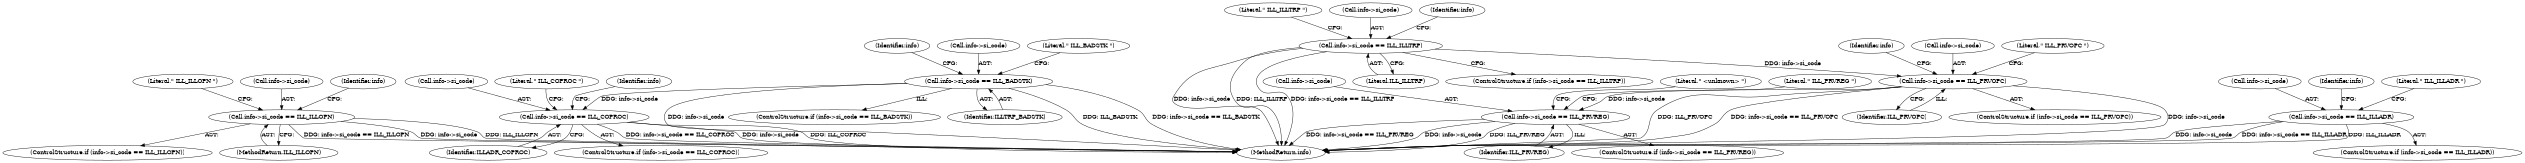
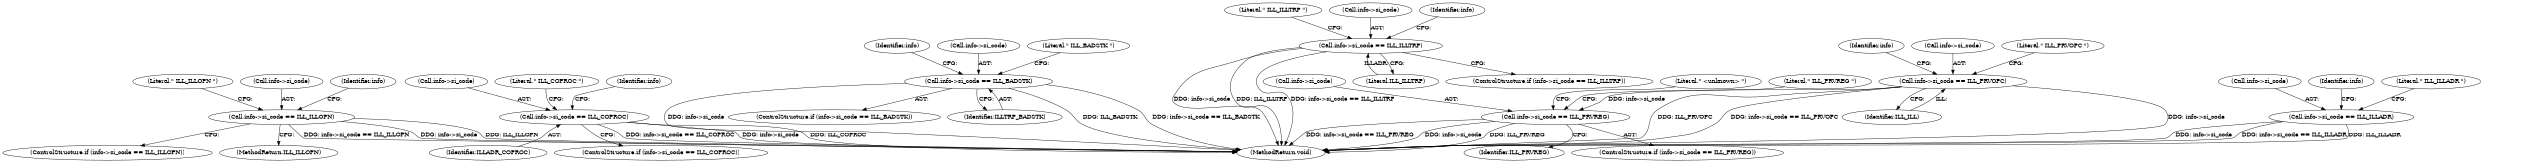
  digraph {
    n1 [label="(Call,info->si_code == ILL_ILLOPN)"]
    n2 [label="(MethodReturn,ILL_ILLOPN)"]
    n3 [label="(ControlStructure,if (info->si_code == ILL_ILLOPN))"]
-   n4 [label="(MethodReturn,info)"]
+   n4 [label="(MethodReturn,void)"]
    n5 [label="(Call,info->si_code == ILL_ILLADR)"]
-   n6 [label="(ControlStructure,if (info->si_code == ILL_ILLADR))"]
    n7 [label="(Call,info->si_code == ILL_COPROC)"]
    n8 [label="(ControlStructure,if (info->si_code == ILL_COPROC))"]
    n9 [label="(Identifier,ILLADR_COPROC)"]
    n10 [label="(Call,info->si_code == ILL_BADSTK)"]
    n11 [label="(Identifier,ILLTRP_BADSTK)"]
    n12 [label="(ControlStructure,if (info->si_code == ILL_BADSTK))"]
    n13 [label="(Call,info->si_code == ILL_ILLTRP)"]
    n14 [label="(Call,info->si_code == ILL_PRVOPC)"]
    n15 [label="(Literal,ILL_ILLTRP)"]
    n16 [label="(ControlStructure,if (info->si_code == ILL_ILLTRP))"]
    n17 [label="(Call,info->si_code == ILL_PRVREG)"]
-   n18 [label="(Identifier,ILL_PRVOPC)"]
-   n19 [label="(ControlStructure,if (info->si_code == ILL_PRVOPC))"]
+   n18 [label="(Identifier,ILL_ILL)"]
    n20 [label="(Identifier,ILL_PRVREG)"]
    n21 [label="(ControlStructure,if (info->si_code == ILL_PRVREG))"]
    n22 [label="(Literal,\" ILL_ILLTRP \")"]
    n23 [label="(Literal,\" ILL_COPROC \")"]
    n24 [label="(Call,info->si_code)"]
    n25 [label="(Literal,\" ILL_BADSTK \")"]
    n26 [label="(Call,info->si_code)"]
    n27 [label="(Literal,\" ILL_PRVREG \")"]
    n28 [label="(Identifier,info)"]
    n29 [label="(Call,info->si_code)"]
    n30 [label="(Identifier,info)"]
    n31 [label="(Identifier,info)"]
    n32 [label="(Literal,\" ILL_ILLOPN \")"]
    n33 [label="(Identifier,info)"]
    n34 [label="(Identifier,info)"]
    n35 [label="(Literal,\" ILL_PRVOPC \")"]
    n36 [label="(Identifier,info)"]
    n37 [label="(Call,info->si_code)"]
    n38 [label="(Call,info->si_code)"]
    n39 [label="(Literal,\" ILL_ILLADR \")"]
    n40 [label="(Call,info->si_code)"]
    n41 [label="(Call,info->si_code)"]
    n42 [label="(Literal,\" <unknown> \")"]
    n1 -> n2 [label="CFG: "]
-   n1 -> n3 [label="AST: "]
+   n1 -> n3 [label="CFG: "]
    n1 -> n4 [label="DDG: info->si_code"]
    n1 -> n4 [label="DDG: ILL_ILLOPN"]
    n1 -> n4 [label="DDG: info->si_code == ILL_ILLOPN"]
-   n2 -> n1 [label="AST: "]
    n5 -> n4 [label="DDG: info->si_code"]
    n5 -> n4 [label="DDG: info->si_code == ILL_ILLADR"]
    n5 -> n4 [label="DDG: ILL_ILLADR"]
-   n5 -> n6 [label="AST: "]
    n7 -> n4 [label="DDG: ILL_COPROC"]
    n7 -> n4 [label="DDG: info->si_code == ILL_COPROC"]
    n7 -> n4 [label="DDG: info->si_code"]
-   n7 -> n8 [label="AST: "]
-   n7 -> n9 [label="CFG: "]
+   n7 -> n8 [label="CFG: "]
    n9 -> n7 [label="AST: "]
    n10 -> n4 [label="DDG: ILL_BADSTK"]
    n10 -> n4 [label="DDG: info->si_code == ILL_BADSTK"]
    n10 -> n4 [label="DDG: info->si_code"]
-   n10 -> n7 [label="DDG: info->si_code"]
-   n10 -> n11 [label="AST: "]
-   n10 -> n12 [label="ILL: "]
+   n10 -> n11 [label="CFG: "]
+   n10 -> n12 [label="AST: "]
    n11 -> n10 [label="AST: "]
    n13 -> n4 [label="DDG: ILL_ILLTRP"]
    n13 -> n4 [label="DDG: info->si_code == ILL_ILLTRP"]
    n13 -> n4 [label="DDG: info->si_code"]
-   n13 -> n14 [label="DDG: info->si_code"]
    n13 -> n15 [label="CFG: "]
    n13 -> n16 [label="CFG: "]
    n14 -> n4 [label="DDG: info->si_code == ILL_PRVOPC"]
    n14 -> n4 [label="DDG: info->si_code"]
    n14 -> n4 [label="DDG: ILL_PRVOPC"]
    n14 -> n17 [label="DDG: info->si_code"]
    n14 -> n18 [label="CFG: "]
-   n14 -> n19 [label="AST: "]
-   n15 -> n13 [label="AST: "]
+   n15 -> n13 [label="ILLADR: "]
    n17 -> n4 [label="DDG: info->si_code"]
    n17 -> n4 [label="DDG: ILL_PRVREG"]
    n17 -> n4 [label="DDG: info->si_code == ILL_PRVREG"]
-   n17 -> n20 [label="ILL: "]
+   n17 -> n20 [label="CFG: "]
    n17 -> n21 [label="AST: "]
    n18 -> n14 [label="ILL: "]
-   n20 -> n17 [label="AST: "]
    n22 -> n13 [label="CFG: "]
    n23 -> n7 [label="CFG: "]
    n24 -> n1 [label="AST: "]
    n25 -> n10 [label="CFG: "]
    n26 -> n13 [label="AST: "]
    n27 -> n17 [label="CFG: "]
    n28 -> n14 [label="CFG: "]
    n29 -> n14 [label="AST: "]
    n30 -> n7 [label="CFG: "]
    n31 -> n1 [label="CFG: "]
    n32 -> n1 [label="CFG: "]
    n33 -> n10 [label="CFG: "]
    n34 -> n5 [label="CFG: "]
    n35 -> n14 [label="CFG: "]
    n36 -> n13 [label="CFG: "]
    n37 -> n10 [label="AST: "]
    n38 -> n17 [label="AST: "]
    n39 -> n5 [label="CFG: "]
    n40 -> n7 [label="AST: "]
    n41 -> n5 [label="AST: "]
    n42 -> n17 [label="CFG: "]
  }
